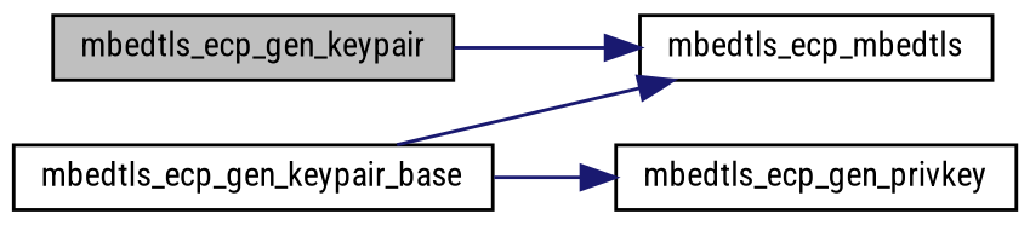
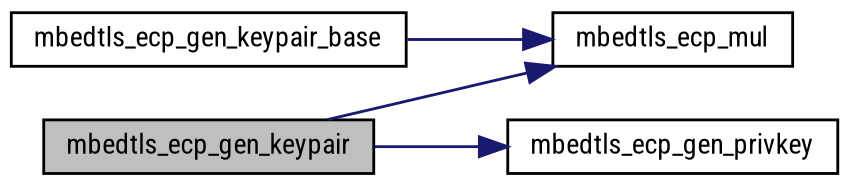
  digraph {
    fontname="Roboto Condensed"
    rankdir=LR
    node [color=black fillcolor=white fontname="Roboto Condensed" fontsize=10 shape=record style=filled]
    edge [color=midnightblue fontname="Roboto Condensed" fontsize=10 labelfontname=Helvetica labelfontsize=10 style=solid]
    n1 [fillcolor=grey75 fontcolor=black height=0.2 label=mbedtls_ecp_gen_keypair width=0.4]
-   n2 [height=0.2 label=mbedtls_ecp_mbedtls width=0.4]
+   n2 [height=0.2 label=mbedtls_ecp_mul width=0.4]
    n3 [height=0.2 label=mbedtls_ecp_gen_keypair_base width=0.4]
    n4 [height=0.2 label=mbedtls_ecp_gen_privkey width=0.4]
    n1 -> n2
    n3 -> n2
-   n3 -> n4
+   n1 -> n4
  }
